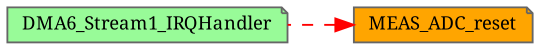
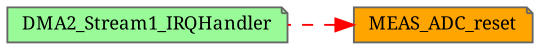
  digraph {
    rankdir=RL
    fontname="Noto Serif"
    node [fontname="Noto Serif" fontsize=10 shape=note style=filled]
    n1 [color=gray40 fillcolor=orange fontcolor=black height=0.2 label=MEAS_ADC_reset width=0.4]
-   n2 [color=grey40 fillcolor=palegreen height=0.2 label=DMA6_Stream1_IRQHandler width=0.4]
+   n2 [color=grey40 fillcolor=palegreen height=0.2 label=DMA2_Stream1_IRQHandler width=0.4]
    n1 -> n2 [color=red dir=back fontname="Noto Serif" fontsize=10 labelfontname=Helvetica labelfontsize=10 style=dashed]
  }
